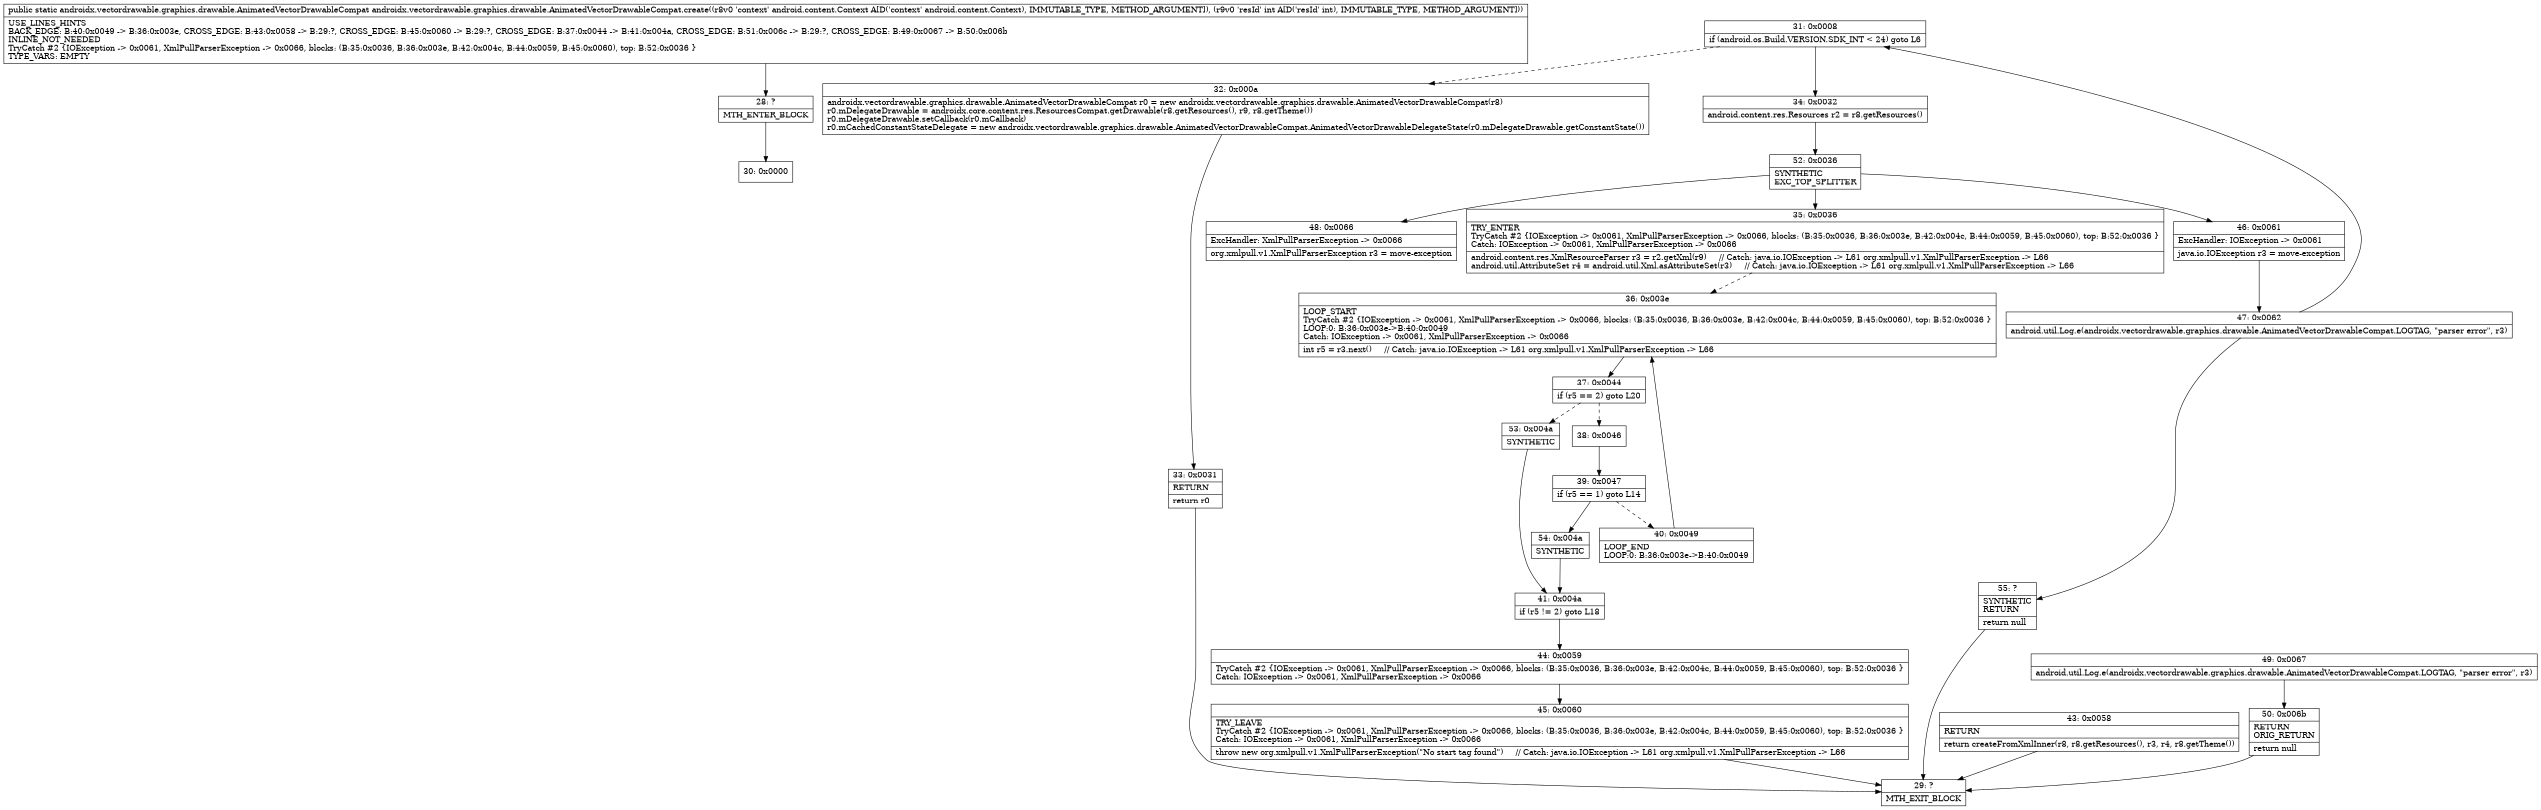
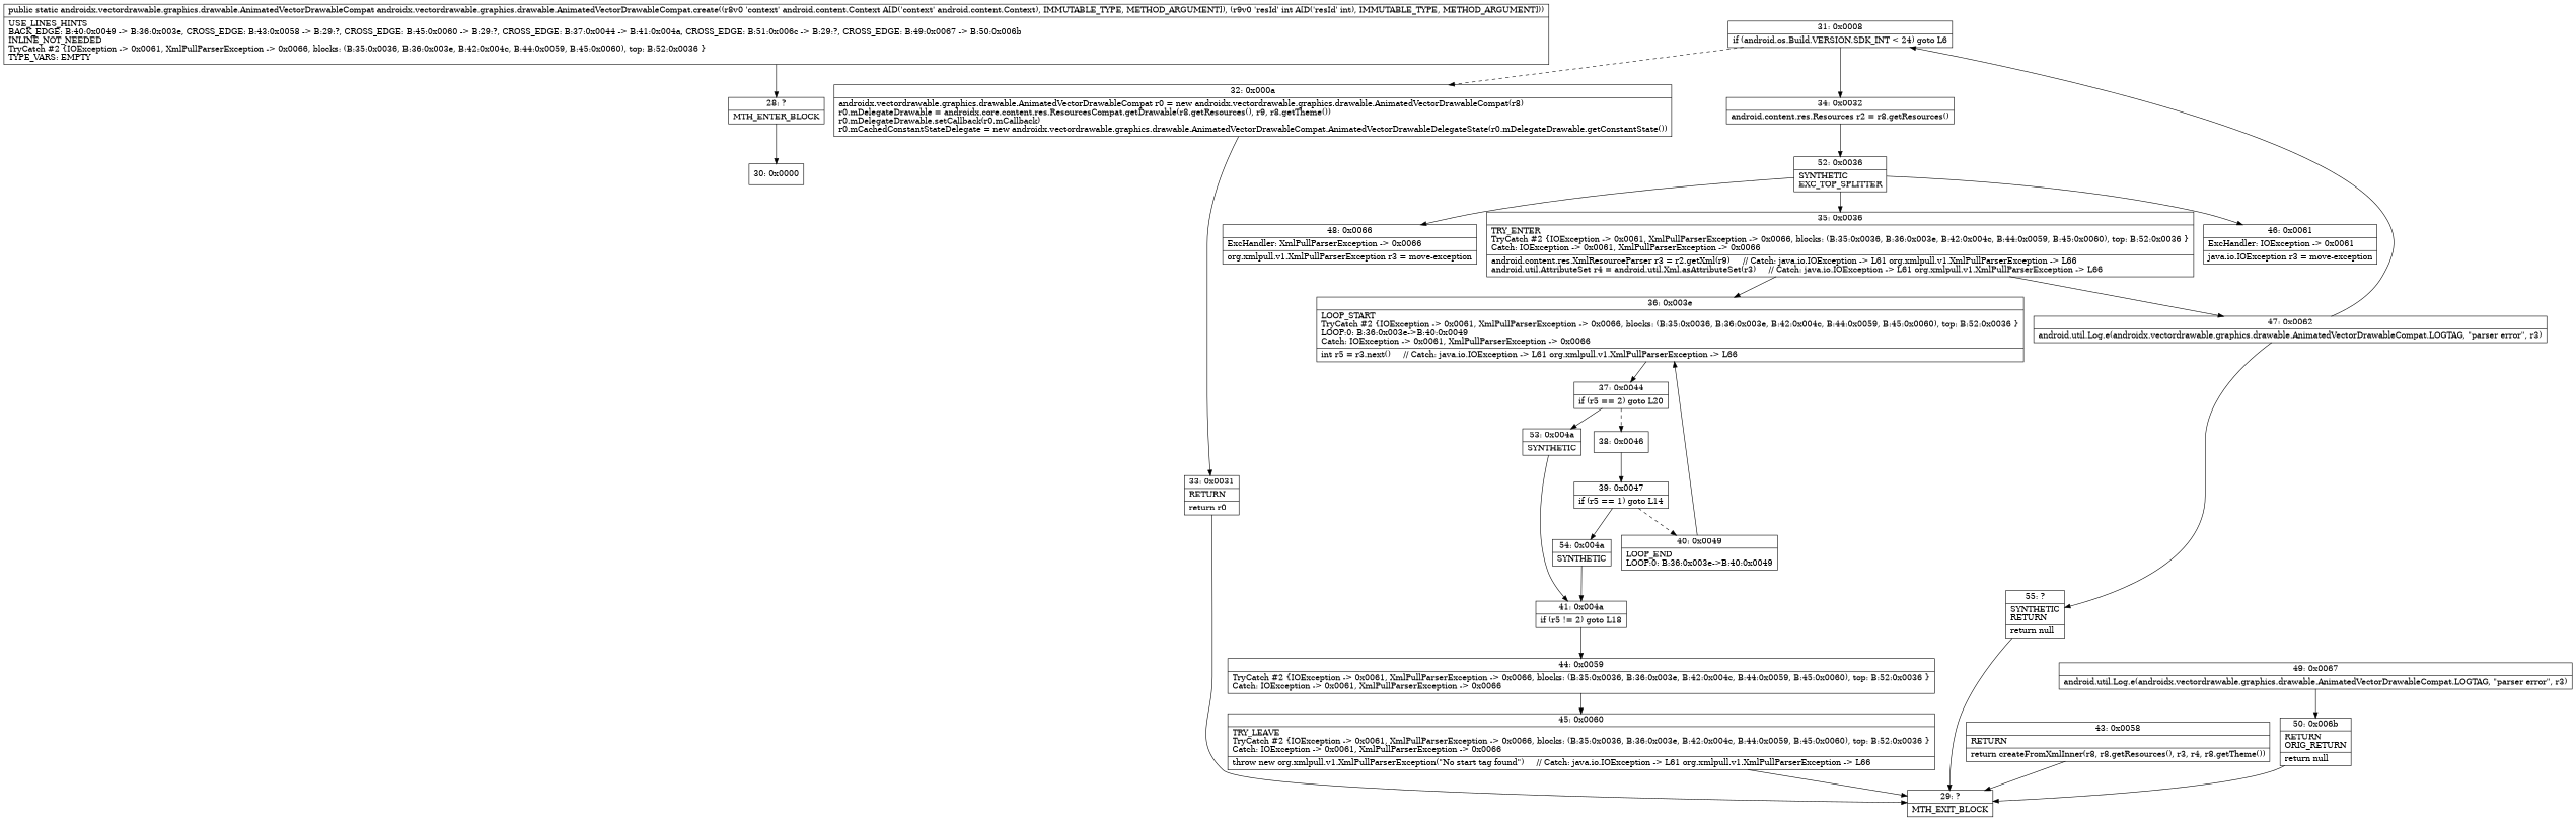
  digraph {
    node [shape=record]
    n1 [label="{28\:\ ?|MTH_ENTER_BLOCK\l}"]
    n2 [label="{30\:\ 0x0000}"]
    n3 [label="{31\:\ 0x0008|if (android.os.Build.VERSION.SDK_INT \< 24) goto L6\l}"]
    n4 [label="{32\:\ 0x000a|androidx.vectordrawable.graphics.drawable.AnimatedVectorDrawableCompat r0 = new androidx.vectordrawable.graphics.drawable.AnimatedVectorDrawableCompat(r8)\lr0.mDelegateDrawable = androidx.core.content.res.ResourcesCompat.getDrawable(r8.getResources(), r9, r8.getTheme())\lr0.mDelegateDrawable.setCallback(r0.mCallback)\lr0.mCachedConstantStateDelegate = new androidx.vectordrawable.graphics.drawable.AnimatedVectorDrawableCompat.AnimatedVectorDrawableDelegateState(r0.mDelegateDrawable.getConstantState())\l}"]
    n5 [label="{34\:\ 0x0032|android.content.res.Resources r2 = r8.getResources()\l}"]
    n6 [label="{33\:\ 0x0031|RETURN\l|return r0\l}"]
    n7 [label="{52\:\ 0x0036|SYNTHETIC\lEXC_TOP_SPLITTER\l}"]
    n8 [label="{29\:\ ?|MTH_EXIT_BLOCK\l}"]
    n9 [label="{35\:\ 0x0036|TRY_ENTER\lTryCatch #2 \{IOException \-\> 0x0061, XmlPullParserException \-\> 0x0066, blocks: (B:35:0x0036, B:36:0x003e, B:42:0x004c, B:44:0x0059, B:45:0x0060), top: B:52:0x0036 \}\lCatch: IOException \-\> 0x0061, XmlPullParserException \-\> 0x0066\l|android.content.res.XmlResourceParser r3 = r2.getXml(r9)     \/\/ Catch: java.io.IOException \-\> L61 org.xmlpull.v1.XmlPullParserException \-\> L66\landroid.util.AttributeSet r4 = android.util.Xml.asAttributeSet(r3)     \/\/ Catch: java.io.IOException \-\> L61 org.xmlpull.v1.XmlPullParserException \-\> L66\l}"]
    n10 [label="{46\:\ 0x0061|ExcHandler: IOException \-\> 0x0061\l|java.io.IOException r3 = move\-exception\l}"]
    n11 [label="{48\:\ 0x0066|ExcHandler: XmlPullParserException \-\> 0x0066\l|org.xmlpull.v1.XmlPullParserException r3 = move\-exception\l}"]
    n12 [label="{36\:\ 0x003e|LOOP_START\lTryCatch #2 \{IOException \-\> 0x0061, XmlPullParserException \-\> 0x0066, blocks: (B:35:0x0036, B:36:0x003e, B:42:0x004c, B:44:0x0059, B:45:0x0060), top: B:52:0x0036 \}\lLOOP:0: B:36:0x003e\-\>B:40:0x0049\lCatch: IOException \-\> 0x0061, XmlPullParserException \-\> 0x0066\l|int r5 = r3.next()     \/\/ Catch: java.io.IOException \-\> L61 org.xmlpull.v1.XmlPullParserException \-\> L66\l}"]
    n13 [label="{47\:\ 0x0062|android.util.Log.e(androidx.vectordrawable.graphics.drawable.AnimatedVectorDrawableCompat.LOGTAG, \"parser error\", r3)\l}"]
    n14 [label="{37\:\ 0x0044|if (r5 == 2) goto L20\l}"]
    n15 [label="{38\:\ 0x0046}"]
    n16 [label="{53\:\ 0x004a|SYNTHETIC\l}"]
    n17 [label="{39\:\ 0x0047|if (r5 == 1) goto L14\l}"]
    n18 [label="{41\:\ 0x004a|if (r5 != 2) goto L18\l}"]
    n19 [label="{40\:\ 0x0049|LOOP_END\lLOOP:0: B:36:0x003e\-\>B:40:0x0049\l}"]
    n20 [label="{54\:\ 0x004a|SYNTHETIC\l}"]
    n21 [label="{44\:\ 0x0059|TryCatch #2 \{IOException \-\> 0x0061, XmlPullParserException \-\> 0x0066, blocks: (B:35:0x0036, B:36:0x003e, B:42:0x004c, B:44:0x0059, B:45:0x0060), top: B:52:0x0036 \}\lCatch: IOException \-\> 0x0061, XmlPullParserException \-\> 0x0066\l}"]
    n22 [label="{45\:\ 0x0060|TRY_LEAVE\lTryCatch #2 \{IOException \-\> 0x0061, XmlPullParserException \-\> 0x0066, blocks: (B:35:0x0036, B:36:0x003e, B:42:0x004c, B:44:0x0059, B:45:0x0060), top: B:52:0x0036 \}\lCatch: IOException \-\> 0x0061, XmlPullParserException \-\> 0x0066\l|throw new org.xmlpull.v1.XmlPullParserException(\"No start tag found\")     \/\/ Catch: java.io.IOException \-\> L61 org.xmlpull.v1.XmlPullParserException \-\> L66\l}"]
    n23 [label="{43\:\ 0x0058|RETURN\l|return createFromXmlInner(r8, r8.getResources(), r3, r4, r8.getTheme())\l}"]
    n24 [label="{55\:\ ?|SYNTHETIC\lRETURN\l|return null\l}"]
    n25 [label="{49\:\ 0x0067|android.util.Log.e(androidx.vectordrawable.graphics.drawable.AnimatedVectorDrawableCompat.LOGTAG, \"parser error\", r3)\l}"]
    n26 [label="{50\:\ 0x006b|RETURN\lORIG_RETURN\l|return null\l}"]
    n27 [label="{public static androidx.vectordrawable.graphics.drawable.AnimatedVectorDrawableCompat androidx.vectordrawable.graphics.drawable.AnimatedVectorDrawableCompat.create((r8v0 'context' android.content.Context A[D('context' android.content.Context), IMMUTABLE_TYPE, METHOD_ARGUMENT]), (r9v0 'resId' int A[D('resId' int), IMMUTABLE_TYPE, METHOD_ARGUMENT]))  | USE_LINES_HINTS\lBACK_EDGE: B:40:0x0049 \-\> B:36:0x003e, CROSS_EDGE: B:43:0x0058 \-\> B:29:?, CROSS_EDGE: B:45:0x0060 \-\> B:29:?, CROSS_EDGE: B:37:0x0044 \-\> B:41:0x004a, CROSS_EDGE: B:51:0x006c \-\> B:29:?, CROSS_EDGE: B:49:0x0067 \-\> B:50:0x006b\lINLINE_NOT_NEEDED\lTryCatch #2 \{IOException \-\> 0x0061, XmlPullParserException \-\> 0x0066, blocks: (B:35:0x0036, B:36:0x003e, B:42:0x004c, B:44:0x0059, B:45:0x0060), top: B:52:0x0036 \}\lTYPE_VARS: EMPTY\l}"]
    n1 -> n2
    n3 -> n4 [style=dashed]
    n3 -> n5
    n4 -> n6
    n5 -> n7
    n6 -> n8
    n7 -> n9
    n7 -> n10
    n7 -> n11
-   n9 -> n12 [style=dashed]
-   n10 -> n13
+   n9 -> n12
+   n9 -> n13
    n12 -> n14
    n13 -> n3
    n13 -> n24
    n14 -> n15 [style=dashed]
-   n14 -> n16 [style=dashed]
+   n14 -> n16
    n15 -> n17
    n16 -> n18
    n17 -> n19 [style=dashed]
    n17 -> n20
    n18 -> n21
    n19 -> n12
    n20 -> n18
    n21 -> n22
    n22 -> n8
    n23 -> n8
    n24 -> n8
    n25 -> n26
    n26 -> n8
    n27 -> n1
  }
